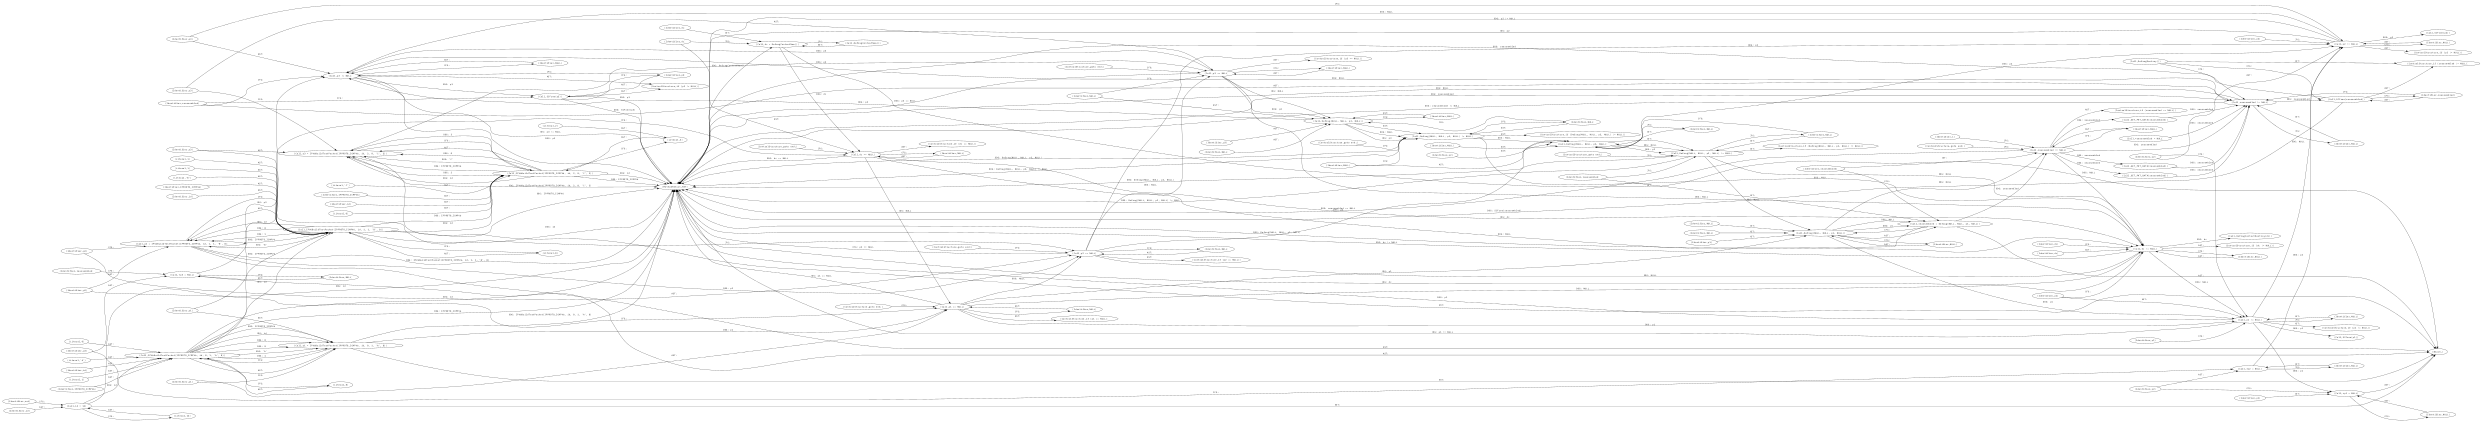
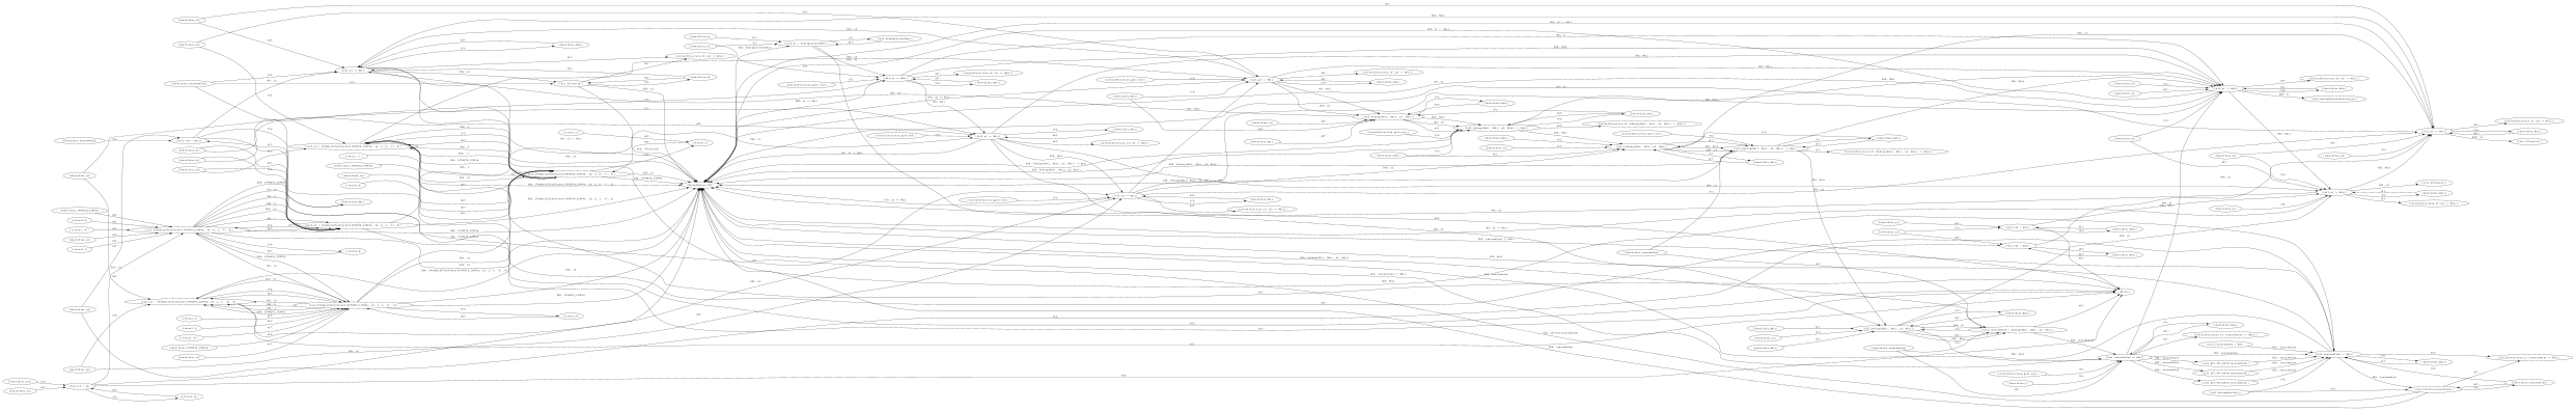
  digraph {
    fontname="IBM Plex Mono"
    rankdir=LR
    node [fontname="IBM Plex Mono"]
    edge [fontname="IBM Plex Mono"]
    n1 [label="(Call,p3 != NULL)"]
    n2 [label="(Call,SCFree(p3))"]
    n3 [label="(Call,reassembled != NULL)"]
    n4 [label="(ControlStructure,if (p3 != NULL))"]
    n5 [label="(MethodReturn,RET)"]
    n6 [label="(Identifier,NULL)"]
    n7 [label="(Identifier,p3)"]
    n8 [label="(Call,SCFree(reassembled))"]
    n9 [label="(ControlStructure,if (reassembled != NULL))"]
    n10 [label="(Identifier,NULL)"]
    n11 [label="(Call,dc = DefragContextNew())"]
    n12 [label="(Call,Defrag(NULL, NULL, p3, NULL))"]
    n13 [label="(Call,Defrag(NULL, NULL, p3, NULL) != NULL)"]
    n14 [label="(Identifier,NULL)"]
    n15 [label="(Call,dc != NULL)"]
    n16 [label="(Call,Defrag(NULL, NULL, p2, NULL))"]
    n17 [label="(Identifier,NULL)"]
    n18 [label="(ControlStructure,if (Defrag(NULL, NULL, p3, NULL) != NULL))"]
    n19 [label="(Call,p3 == NULL)"]
    n20 [label="(ControlStructure,if (p3 == NULL))"]
    n21 [label="(Identifier,NULL)"]
    n22 [label="(Call,p1 != NULL)"]
    n23 [label="(Identifier,NULL)"]
    n24 [label="(Call,DefragContextDestroy(dc))"]
    n25 [label="(ControlStructure,if (dc != NULL))"]
    n26 [label="(Call,p3 = IPV6BuildTestPacket(IPPROTO_ICMPV6, id, 2, 0, 'C', 3))"]
    n27 [label="(Call,IPV6BuildTestPacket(IPPROTO_ICMPV6, id, 2, 0, 'C', 3))"]
    n28 [label="(Block,)"]
    n29 [label="(Literal,3)"]
    n30 [label="(Call,IPV6BuildTestPacket(IPPROTO_ICMPV6, id, 1, 1, 'B', 8))"]
    n31 [label="(Call,p2 = IPV6BuildTestPacket(IPPROTO_ICMPV6, id, 1, 1, 'B', 8))"]
    n32 [label="(Literal,8)"]
    n33 [label="(Call,p2 == NULL)"]
    n34 [label="(Call,IPV6BuildTestPacket(IPPROTO_ICMPV6, id, 0, 1, 'A', 8))"]
    n35 [label="(Call,p1 = IPV6BuildTestPacket(IPPROTO_ICMPV6, id, 0, 1, 'A', 8))"]
    n36 [label="(Literal,8)"]
    n37 [label="(Call,p1 == NULL)"]
    n38 [label="(Call,id = 12)"]
    n39 [label="(Literal,12)"]
    n40 [label="(Call,p2 != NULL)"]
    n41 [label="(Identifier,NULL)"]
    n42 [label="(ControlStructure,if (p2 == NULL))"]
    n43 [label="(Identifier,NULL)"]
    n44 [label="(Call,SCFree(p2))"]
    n45 [label="(ControlStructure,if (p2 != NULL))"]
    n46 [label="(Call,Defrag(NULL, NULL, p2, NULL) != NULL)"]
    n47 [label="(Identifier,NULL)"]
    n48 [label="(Call,Defrag(NULL, NULL, p1, NULL))"]
    n49 [label="(ControlStructure,if (p1 == NULL))"]
    n50 [label="(Identifier,NULL)"]
    n51 [label="(ControlStructure,if (p1 != NULL))"]
    n52 [label="(Call,SCFree(p1))"]
    n53 [label="(Identifier,NULL)"]
    n54 [label="(Call,reassembled == NULL)"]
    n55 [label="(Call,reassembled = Defrag(NULL, NULL, p1, NULL))"]
    n56 [label="(Identifier,NULL)"]
    n57 [label="(Call,dc == NULL)"]
    n58 [label="(ControlStructure,if (dc == NULL))"]
    n59 [label="(Identifier,NULL)"]
    n60 [label="(Call,DefragContextNew())"]
    n61 [label="(Call,*p3 = NULL)"]
    n62 [label="(Identifier,NULL)"]
    n63 [label="(Identifier,NULL)"]
    n64 [label="(ControlStructure,if (Defrag(NULL, NULL, p2, NULL) != NULL))"]
    n65 [label="(Call,*p2 = NULL)"]
    n66 [label="(Identifier,NULL)"]
    n67 [label="(Call,GET_PKT_DATA(reassembled))"]
    n68 [label="(Call,GET_PKT_DATA(reassembled))"]
    n69 [label="(ControlStructure,if (reassembled == NULL))"]
    n70 [label="(Identifier,NULL)"]
    n71 [label="(Call,GET_PKT_DATA(reassembled))"]
    n72 [label="(Call,*p1 = NULL)"]
    n73 [label="(Identifier,NULL)"]
    n74 [label="(Identifier,reassembled)"]
    n75 [label="(Identifier,p1)"]
    n76 [label="(Identifier,p3)"]
    n77 [label="(Identifier,dc)"]
    n78 [label="(Literal,1)"]
    n79 [label="(Literal,1)"]
    n80 [label="(Identifier,p2)"]
    n81 [label="(Identifier,p2)"]
    n82 [label="(Identifier,NULL)"]
    n83 [label="(ControlStructure,goto end;)"]
    n84 [label="(Identifier,p2)"]
    n85 [label="(Identifier,p1)"]
    n86 [label="(Identifier,reassembled)"]
    n87 [label="(Identifier,p3)"]
    n88 [label="(Identifier,NULL)"]
    n89 [label="(ControlStructure,goto end;)"]
    n90 [label="(Literal,'C')"]
    n91 [label="(Identifier,reassembled)"]
    n92 [label="(Identifier,ret)"]
    n93 [label="(Identifier,NULL)"]
    n94 [label="(Identifier,IPPROTO_ICMPV6)"]
    n95 [label="(Literal,1)"]
    n96 [label="(Identifier,IPPROTO_ICMPV6)"]
    n97 [label="(Identifier,p2)"]
    n98 [label="(ControlStructure,goto end;)"]
    n99 [label="(Identifier,p3)"]
    n100 [label="(Identifier,p1)"]
    n101 [label="(Call,*reassembled = NULL)"]
    n102 [label="(ControlStructure,goto end;)"]
    n103 [label="(Literal,'B')"]
    n104 [label="(Identifier,p1)"]
    n105 [label="(Identifier,IPPROTO_ICMPV6)"]
    n106 [label="(Identifier,dc)"]
    n107 [label="(Identifier,dc)"]
    n108 [label="(Identifier,NULL)"]
    n109 [label="(Identifier,p1)"]
    n110 [label="(Identifier,id)"]
    n111 [label="(Identifier,reassembled)"]
    n112 [label="(Literal,2)"]
    n113 [label="(ControlStructure,goto end;)"]
    n114 [label="(Identifier,i)"]
    n115 [label="(Identifier,NULL)"]
    n116 [label="(Identifier,id)"]
    n117 [label="(ControlStructure,goto end;)"]
    n118 [label="(Identifier,p3)"]
    n119 [label="(Literal,0)"]
    n120 [label="(Literal,'A')"]
    n121 [label="(Identifier,dc)"]
    n122 [label="(ControlStructure,goto end;)"]
    n123 [label="(Identifier,p3)"]
    n124 [label="(Identifier,reassembled)"]
    n125 [label="(Identifier,id)"]
    n126 [label="(Identifier,p1)"]
    n127 [label="(Identifier,id)"]
    n128 [label="(Identifier,NULL)"]
    n129 [label="(Literal,0)"]
    n130 [label="(Identifier,p2)"]
    n131 [label="(Call,DefragDestroy())"]
    n132 [label="(Identifier,p2)"]
    n1 -> n2 [label="DDG: p3"]
    n1 -> n3 [label="DDG: NULL"]
    n1 -> n4 [label="AST: "]
    n1 -> n5 [label="DDG: p3 != NULL"]
    n1 -> n5 [label="DDG: p3"]
    n1 -> n6 [label="CFG: "]
    n2 -> n4 [label="AST: "]
    n2 -> n5 [label="DDG: p3"]
    n2 -> n5 [label="DDG: SCFree(p3)"]
    n2 -> n7 [label="CFG: "]
    n3 -> n5 [label="DDG: reassembled != NULL"]
    n3 -> n5 [label="DDG: NULL"]
    n3 -> n5 [label="DDG: reassembled"]
    n3 -> n8 [label="DDG: reassembled"]
-   n131 -> n9 [label="AST: "]
+   n3 -> n9 [label="AST: "]
    n3 -> n10 [label="CFG: "]
    n5 -> n11 [label="DDG: DefragContextNew()"]
    n6 -> n1 [label="AST: "]
    n7 -> n1 [label="CFG: "]
    n7 -> n2 [label="AST: "]
    n8 -> n5 [label="DDG: reassembled"]
    n8 -> n5 [label="DDG: SCFree(reassembled)"]
    n8 -> n9 [label="AST: "]
    n8 -> n74 [label="CFG: "]
    n10 -> n3 [label="AST: "]
    n11 -> n28 [label="AST: "]
    n11 -> n57 [label="DDG: dc"]
    n11 -> n60 [label="CFG: "]
    n12 -> n1 [label="DDG: p3"]
    n12 -> n13 [label="AST: "]
    n12 -> n13 [label="DDG: NULL"]
    n12 -> n13 [label="DDG: p3"]
    n12 -> n14 [label="CFG: "]
    n13 -> n5 [label="DDG: Defrag(NULL, NULL, p3, NULL)"]
    n13 -> n5 [label="DDG: Defrag(NULL, NULL, p3, NULL) != NULL"]
    n13 -> n15 [label="DDG: NULL"]
    n13 -> n16 [label="DDG: NULL"]
    n13 -> n17 [label="CFG: "]
    n13 -> n18 [label="AST: "]
    n14 -> n12 [label="AST: "]
    n15 -> n5 [label="DDG: dc"]
    n15 -> n5 [label="DDG: dc != NULL"]
    n15 -> n22 [label="DDG: NULL"]
    n15 -> n23 [label="CFG: "]
    n15 -> n24 [label="DDG: dc"]
    n15 -> n25 [label="AST: "]
    n16 -> n40 [label="DDG: p2"]
    n16 -> n46 [label="AST: "]
    n16 -> n46 [label="DDG: NULL"]
    n16 -> n46 [label="DDG: p2"]
    n16 -> n47 [label="CFG: "]
    n17 -> n12 [label="CFG: "]
    n17 -> n13 [label="AST: "]
    n19 -> n1 [label="DDG: p3"]
    n19 -> n5 [label="DDG: p3 == NULL"]
    n19 -> n12 [label="DDG: NULL"]
    n19 -> n12 [label="DDG: p3"]
    n19 -> n15 [label="DDG: NULL"]
    n19 -> n20 [label="AST: "]
    n19 -> n21 [label="CFG: "]
    n21 -> n19 [label="AST: "]
    n22 -> n5 [label="DDG: p1 != NULL"]
    n22 -> n5 [label="DDG: p1"]
    n22 -> n40 [label="DDG: NULL"]
    n22 -> n51 [label="AST: "]
    n22 -> n52 [label="DDG: p1"]
    n22 -> n53 [label="CFG: "]
    n23 -> n15 [label="AST: "]
    n26 -> n5 [label="DDG: IPV6BuildTestPacket(IPPROTO_ICMPV6, id, 2, 0, 'C', 3)"]
    n26 -> n19 [label="DDG: p3"]
    n26 -> n27 [label="CFG: "]
    n26 -> n28 [label="AST: "]
    n27 -> n5 [label="DDG: id"]
    n27 -> n5 [label="DDG: IPPROTO_ICMPV6"]
    n27 -> n26 [label="AST: "]
    n27 -> n26 [label="DDG: 0"]
    n27 -> n26 [label="DDG: 'C'"]
    n27 -> n26 [label="DDG: IPPROTO_ICMPV6"]
    n27 -> n26 [label="DDG: 2"]
    n27 -> n26 [label="DDG: id"]
    n27 -> n26 [label="DDG: 3"]
    n27 -> n29 [label="CFG: "]
    n29 -> n27 [label="AST: "]
    n30 -> n5 [label="DDG: id"]
    n30 -> n5 [label="DDG: IPPROTO_ICMPV6"]
    n30 -> n27 [label="DDG: IPPROTO_ICMPV6"]
    n30 -> n27 [label="DDG: id"]
    n30 -> n31 [label="AST: "]
    n30 -> n31 [label="DDG: id"]
    n30 -> n31 [label="DDG: 8"]
    n30 -> n31 [label="DDG: 1"]
    n30 -> n31 [label="DDG: IPPROTO_ICMPV6"]
    n30 -> n31 [label="DDG: 'B'"]
    n30 -> n32 [label="CFG: "]
    n31 -> n5 [label="DDG: IPV6BuildTestPacket(IPPROTO_ICMPV6, id, 1, 1, 'B', 8)"]
    n31 -> n28 [label="AST: "]
    n31 -> n30 [label="CFG: "]
    n31 -> n33 [label="DDG: p2"]
    n32 -> n30 [label="AST: "]
    n33 -> n5 [label="CFG: p2 == NULL"]
    n33 -> n15 [label="DDG: NULL"]
    n33 -> n16 [label="DDG: p2"]
    n33 -> n19 [label="DDG: NULL"]
    n33 -> n40 [label="DDG: p2"]
    n33 -> n41 [label="CFG: "]
    n33 -> n42 [label="AST: "]
    n34 -> n5 [label="DDG: id"]
    n34 -> n5 [label="DDG: IPPROTO_ICMPV6"]
    n34 -> n30 [label="DDG: IPPROTO_ICMPV6"]
    n34 -> n30 [label="DDG: id"]
    n34 -> n35 [label="AST: "]
    n34 -> n35 [label="DDG: IPPROTO_ICMPV6"]
    n34 -> n35 [label="DDG: id"]
    n34 -> n35 [label="DDG: 8"]
    n34 -> n35 [label="DDG: 0"]
    n34 -> n35 [label="DDG: 'A'"]
    n34 -> n35 [label="DDG: 1"]
    n34 -> n36 [label="CFG: "]
    n35 -> n5 [label="DDG: IPV6BuildTestPacket(IPPROTO_ICMPV6, id, 0, 1, 'A', 8)"]
    n35 -> n28 [label="AST: "]
    n35 -> n34 [label="CFG: "]
    n35 -> n37 [label="DDG: p1"]
    n36 -> n34 [label="AST: "]
    n37 -> n5 [label="DDG: p1 == NULL"]
    n37 -> n15 [label="DDG: NULL"]
    n37 -> n22 [label="DDG: p1"]
    n37 -> n33 [label="DDG: NULL"]
    n37 -> n48 [label="DDG: p1"]
    n37 -> n49 [label="AST: "]
    n37 -> n50 [label="CFG: "]
    n38 -> n5 [label="DDG: id"]
    n38 -> n28 [label="AST: "]
    n38 -> n34 [label="DDG: id"]
    n38 -> n39 [label="CFG: "]
    n39 -> n38 [label="AST: "]
    n40 -> n1 [label="DDG: NULL"]
    n40 -> n5 [label="DDG: p2"]
    n40 -> n5 [label="DDG: p2 != NULL"]
    n40 -> n43 [label="CFG: "]
    n40 -> n44 [label="DDG: p2"]
    n40 -> n45 [label="AST: "]
    n41 -> n33 [label="AST: "]
    n43 -> n40 [label="AST: "]
    n46 -> n5 [label="DDG: Defrag(NULL, NULL, p2, NULL)"]
    n46 -> n5 [label="DDG: Defrag(NULL, NULL, p2, NULL) != NULL"]
    n46 -> n15 [label="DDG: NULL"]
    n46 -> n48 [label="DDG: NULL"]
    n46 -> n63 [label="CFG: "]
    n46 -> n64 [label="AST: "]
    n47 -> n16 [label="AST: "]
    n48 -> n22 [label="DDG: p1"]
    n48 -> n54 [label="DDG: NULL"]
    n48 -> n55 [label="AST: "]
    n48 -> n55 [label="DDG: NULL"]
    n48 -> n55 [label="DDG: p1"]
    n48 -> n56 [label="CFG: "]
    n50 -> n37 [label="AST: "]
    n53 -> n22 [label="AST: "]
    n54 -> n3 [label="DDG: reassembled"]
    n54 -> n5 [label="DDG: reassembled == NULL"]
    n54 -> n15 [label="DDG: NULL"]
    n54 -> n67 [label="DDG: reassembled"]
    n54 -> n68 [label="DDG: reassembled"]
    n54 -> n69 [label="AST: "]
    n54 -> n70 [label="CFG: "]
    n54 -> n71 [label="DDG: reassembled"]
    n55 -> n5 [label="DDG: Defrag(NULL, NULL, p1, NULL)"]
    n55 -> n28 [label="AST: "]
    n55 -> n48 [label="CFG: "]
    n55 -> n54 [label="DDG: reassembled"]
    n56 -> n48 [label="AST: "]
    n57 -> n5 [label="DDG: dc == NULL"]
    n57 -> n15 [label="DDG: dc"]
    n57 -> n15 [label="DDG: NULL"]
    n57 -> n37 [label="DDG: NULL"]
    n57 -> n58 [label="AST: "]
    n57 -> n59 [label="CFG: "]
    n59 -> n57 [label="AST: "]
    n60 -> n11 [label="AST: "]
    n61 -> n1 [label="DDG: p3"]
    n61 -> n28 [label="AST: "]
    n61 -> n62 [label="CFG: "]
    n62 -> n61 [label="AST: "]
    n63 -> n16 [label="CFG: "]
    n63 -> n46 [label="AST: "]
    n65 -> n40 [label="DDG: p2"]
    n65 -> n66 [label="CFG: "]
    n66 -> n65 [label="AST: "]
    n67 -> n3 [label="DDG: reassembled"]
    n68 -> n3 [label="DDG: reassembled"]
    n70 -> n54 [label="AST: "]
    n71 -> n3 [label="DDG: reassembled"]
-   n22 -> n72 [label="DDG: p1"]
+   n72 -> n22 [label="DDG: p1"]
    n72 -> n28 [label="AST: "]
    n72 -> n73 [label="CFG: "]
    n73 -> n72 [label="AST: "]
    n74 -> n3 [label="CFG: "]
    n74 -> n8 [label="AST: "]
    n75 -> n35 [label="AST: "]
    n75 -> n57 [label="CFG: "]
    n76 -> n19 [label="AST: "]
    n76 -> n26 [label="CFG: "]
    n77 -> n15 [label="CFG: "]
    n78 -> n34 [label="AST: "]
    n79 -> n30 [label="AST: "]
    n80 -> n65 [label="AST: "]
    n80 -> n72 [label="CFG: "]
    n81 -> n22 [label="CFG: "]
    n81 -> n40 [label="AST: "]
    n82 -> n12 [label="AST: "]
    n83 -> n13 [label="CFG: "]
    n84 -> n31 [label="AST: "]
    n84 -> n37 [label="CFG: "]
    n85 -> n72 [label="AST: "]
    n86 -> n54 [label="AST: "]
    n86 -> n55 [label="CFG: "]
    n87 -> n61 [label="AST: "]
    n87 -> n65 [label="CFG: "]
    n88 -> n48 [label="AST: "]
    n89 -> n54 [label="CFG: "]
    n90 -> n27 [label="AST: "]
    n91 -> n46 [label="CFG: "]
    n91 -> n55 [label="AST: "]
    n92 -> n38 [label="CFG: "]
    n93 -> n12 [label="AST: "]
    n93 -> n19 [label="CFG: "]
    n94 -> n27 [label="AST: "]
    n95 -> n30 [label="AST: "]
    n96 -> n34 [label="AST: "]
    n97 -> n40 [label="CFG: "]
    n98 -> n37 [label="CFG: "]
    n99 -> n26 [label="AST: "]
    n99 -> n33 [label="CFG: "]
    n100 -> n22 [label="CFG: "]
    n101 -> n3 [label="DDG: reassembled"]
    n102 -> n19 [label="CFG: "]
    n103 -> n30 [label="AST: "]
    n104 -> n48 [label="AST: "]
    n105 -> n30 [label="AST: "]
    n106 -> n11 [label="AST: "]
    n107 -> n15 [label="AST: "]
    n108 -> n16 [label="AST: "]
    n109 -> n35 [label="CFG: "]
    n109 -> n37 [label="AST: "]
    n110 -> n30 [label="AST: "]
    n111 -> n61 [label="CFG: "]
    n112 -> n29 [label="AST: "]
    n113 -> n57 [label="CFG: "]
    n114 -> n54 [label="CFG: "]
    n115 -> n48 [label="AST: "]
    n116 -> n38 [label="AST: "]
    n117 -> n33 [label="CFG: "]
    n118 -> n12 [label="AST: "]
    n119 -> n34 [label="AST: "]
    n120 -> n34 [label="AST: "]
    n121 -> n11 [label="CFG: "]
    n121 -> n57 [label="AST: "]
    n122 -> n46 [label="CFG: "]
    n123 -> n1 [label="AST: "]
    n123 -> n40 [label="CFG: "]
    n124 -> n1 [label="CFG: "]
    n124 -> n2 [label="CFG: "]
    n124 -> n3 [label="AST: "]
    n125 -> n27 [label="AST: "]
    n126 -> n15 [label="CFG: "]
    n126 -> n22 [label="AST: "]
    n127 -> n34 [label="AST: "]
    n128 -> n13 [label="CFG: "]
    n128 -> n16 [label="AST: "]
    n129 -> n27 [label="AST: "]
    n130 -> n31 [label="CFG: "]
    n130 -> n33 [label="AST: "]
    n131 -> n3 [label="CFG: "]
    n131 -> n8 [label="CFG: "]
    n132 -> n16 [label="AST: "]
  }
